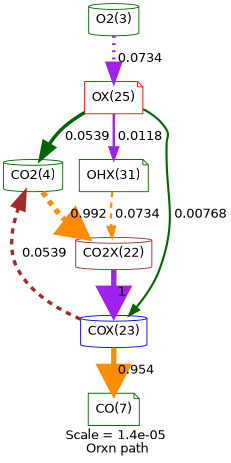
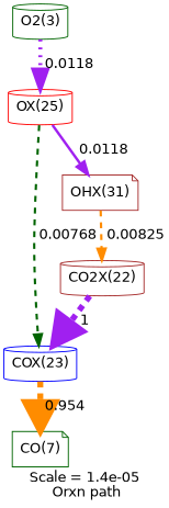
  digraph {
    fontname=Helvetica
    label="Scale = 1.4e-05\l Orxn path"
    node [color=darkgreen fontname=Helvetica shape=cylinder]
    edge [arrowsize=3 color=darkorange fontname=Helvetica penwidth=3.79 style=dashed]
-   n1 [label="CO2(4)"]
    n2 [color=brown label="CO2X(22)"]
    n3 [color=blue label="COX(23)"]
    n4 [label="CO(7)" shape=note]
-   n5 [color=red label="OX(25)" shape=note]
-   n6 [label="OHX(31)" shape=note]
+   n5 [color=red label="OX(25)"]
+   n6 [color=brown label="OHX(31)" shape=note]
    n7 [label="O2(3)"]
-   n1 -> n2 [label=" 0.992" penwidth=5.99]
-   n2 -> n3 [color=purple label=" 1" penwidth=6 style=solid]
-   n3 -> n1 [arrowsize=1.9 color=brown label=" 0.0539"]
-   n3 -> n4 [arrowsize=2.98 label=" 0.954" penwidth=5.96 style=solid]
-   n5 -> n1 [arrowsize=1.9 color=darkgreen label=" 0.0539" style=solid]
-   n5 -> n3 [arrowsize=1.16 color=darkgreen label=" 0.00768" penwidth=2.32 style=solid]
+   n2 -> n3 [color=purple label=" 1" penwidth=6]
+   n3 -> n4 [arrowsize=2.98 label=" 0.954" penwidth=5.96]
+   n5 -> n3 [arrowsize=1.16 color=darkgreen label=" 0.00768" penwidth=2.32]
    n5 -> n6 [arrowsize=1.33 color=purple label=" 0.0118" penwidth=2.65 style=solid]
-   n6 -> n2 [arrowsize=1.19 label=" 0.0734" penwidth=2.38]
-   n7 -> n5 [arrowsize=2.01 color=purple label=" 0.0734" penwidth=4.03 style=dotted]
+   n6 -> n2 [arrowsize=1.19 label=" 0.00825" penwidth=2.38]
+   n7 -> n5 [arrowsize=2.01 color=purple label=" 0.0118" penwidth=4.03 style=dotted]
  }
